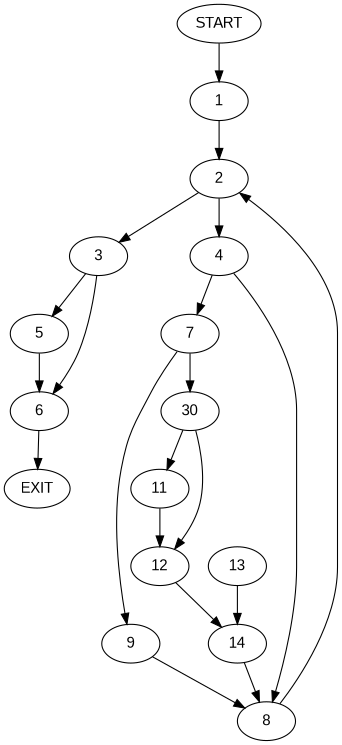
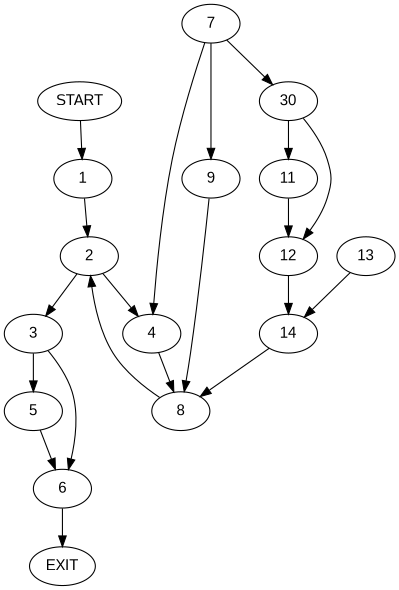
  digraph {
    fontname="Liberation Sans"
    node [fontname="Liberation Sans"]
    edge [fontname="Liberation Sans"]
    n1 [label=START]
    1
    2
    n4 [label=EXIT]
    3
    4
    5
    6
    7
    8
    9
    n12 [label=30]
    11
    12
    14
    13
    n1 -> 1
    1 -> 2
    2 -> 3
    2 -> 4
    3 -> 5
    3 -> 6
-   4 -> 7
+   7 -> 4
    4 -> 8
    5 -> 6
    6 -> n4
    7 -> 9
    7 -> n12
    8 -> 2
    9 -> 8
    n12 -> 11
    n12 -> 12
    11 -> 12
    12 -> 14
    14 -> 8
    13 -> 14
  }
